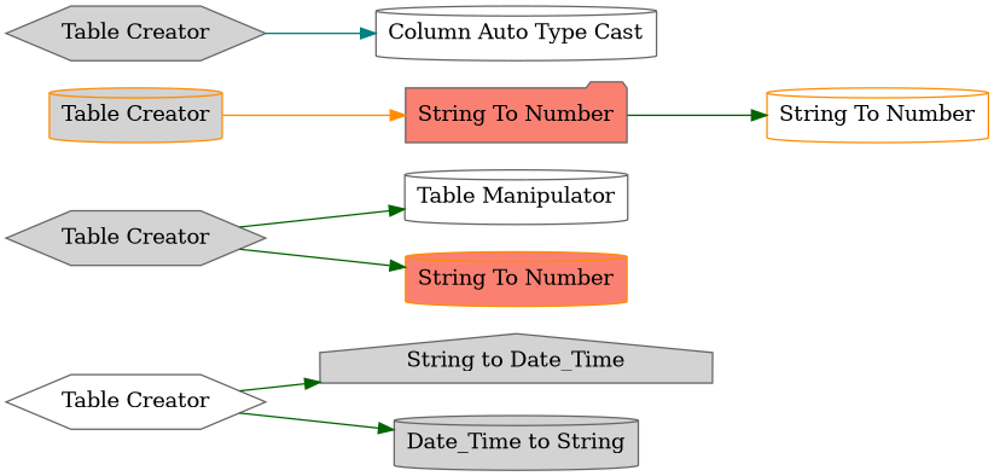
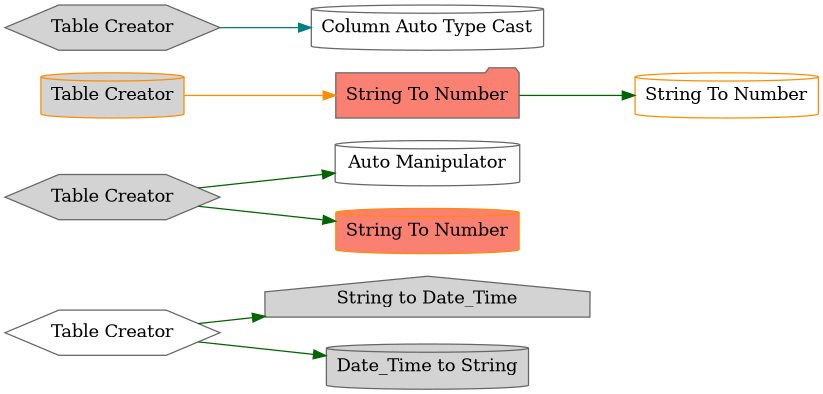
  digraph {
    rankdir=LR
    node [color=gray40 fillcolor=lightgrey shape=cylinder style=filled]
    edge [color=darkgreen]
    n1 [fillcolor=white label="Table Creator" shape=hexagon]
    n2 [label="String to Date_Time" shape=house]
    n3 [label="Date_Time to String"]
    n4 [label="Table Creator" shape=hexagon]
-   n5 [fillcolor=white label="Table Manipulator"]
+   n5 [fillcolor=white label="Auto Manipulator"]
    n6 [color=darkorange fillcolor=salmon label="String To Number"]
    n7 [color=darkorange label="Table Creator"]
    n8 [fillcolor=salmon label="String To Number" shape=folder]
    n9 [color=darkorange fillcolor=white label="String To Number"]
    n10 [label="Table Creator" shape=hexagon]
    n11 [fillcolor=white label="Column Auto Type Cast"]
    n1 -> n2
    n1 -> n3
    n4 -> n5
    n4 -> n6
    n7 -> n8 [color=darkorange]
    n8 -> n9
    n10 -> n11 [color=teal]
  }
